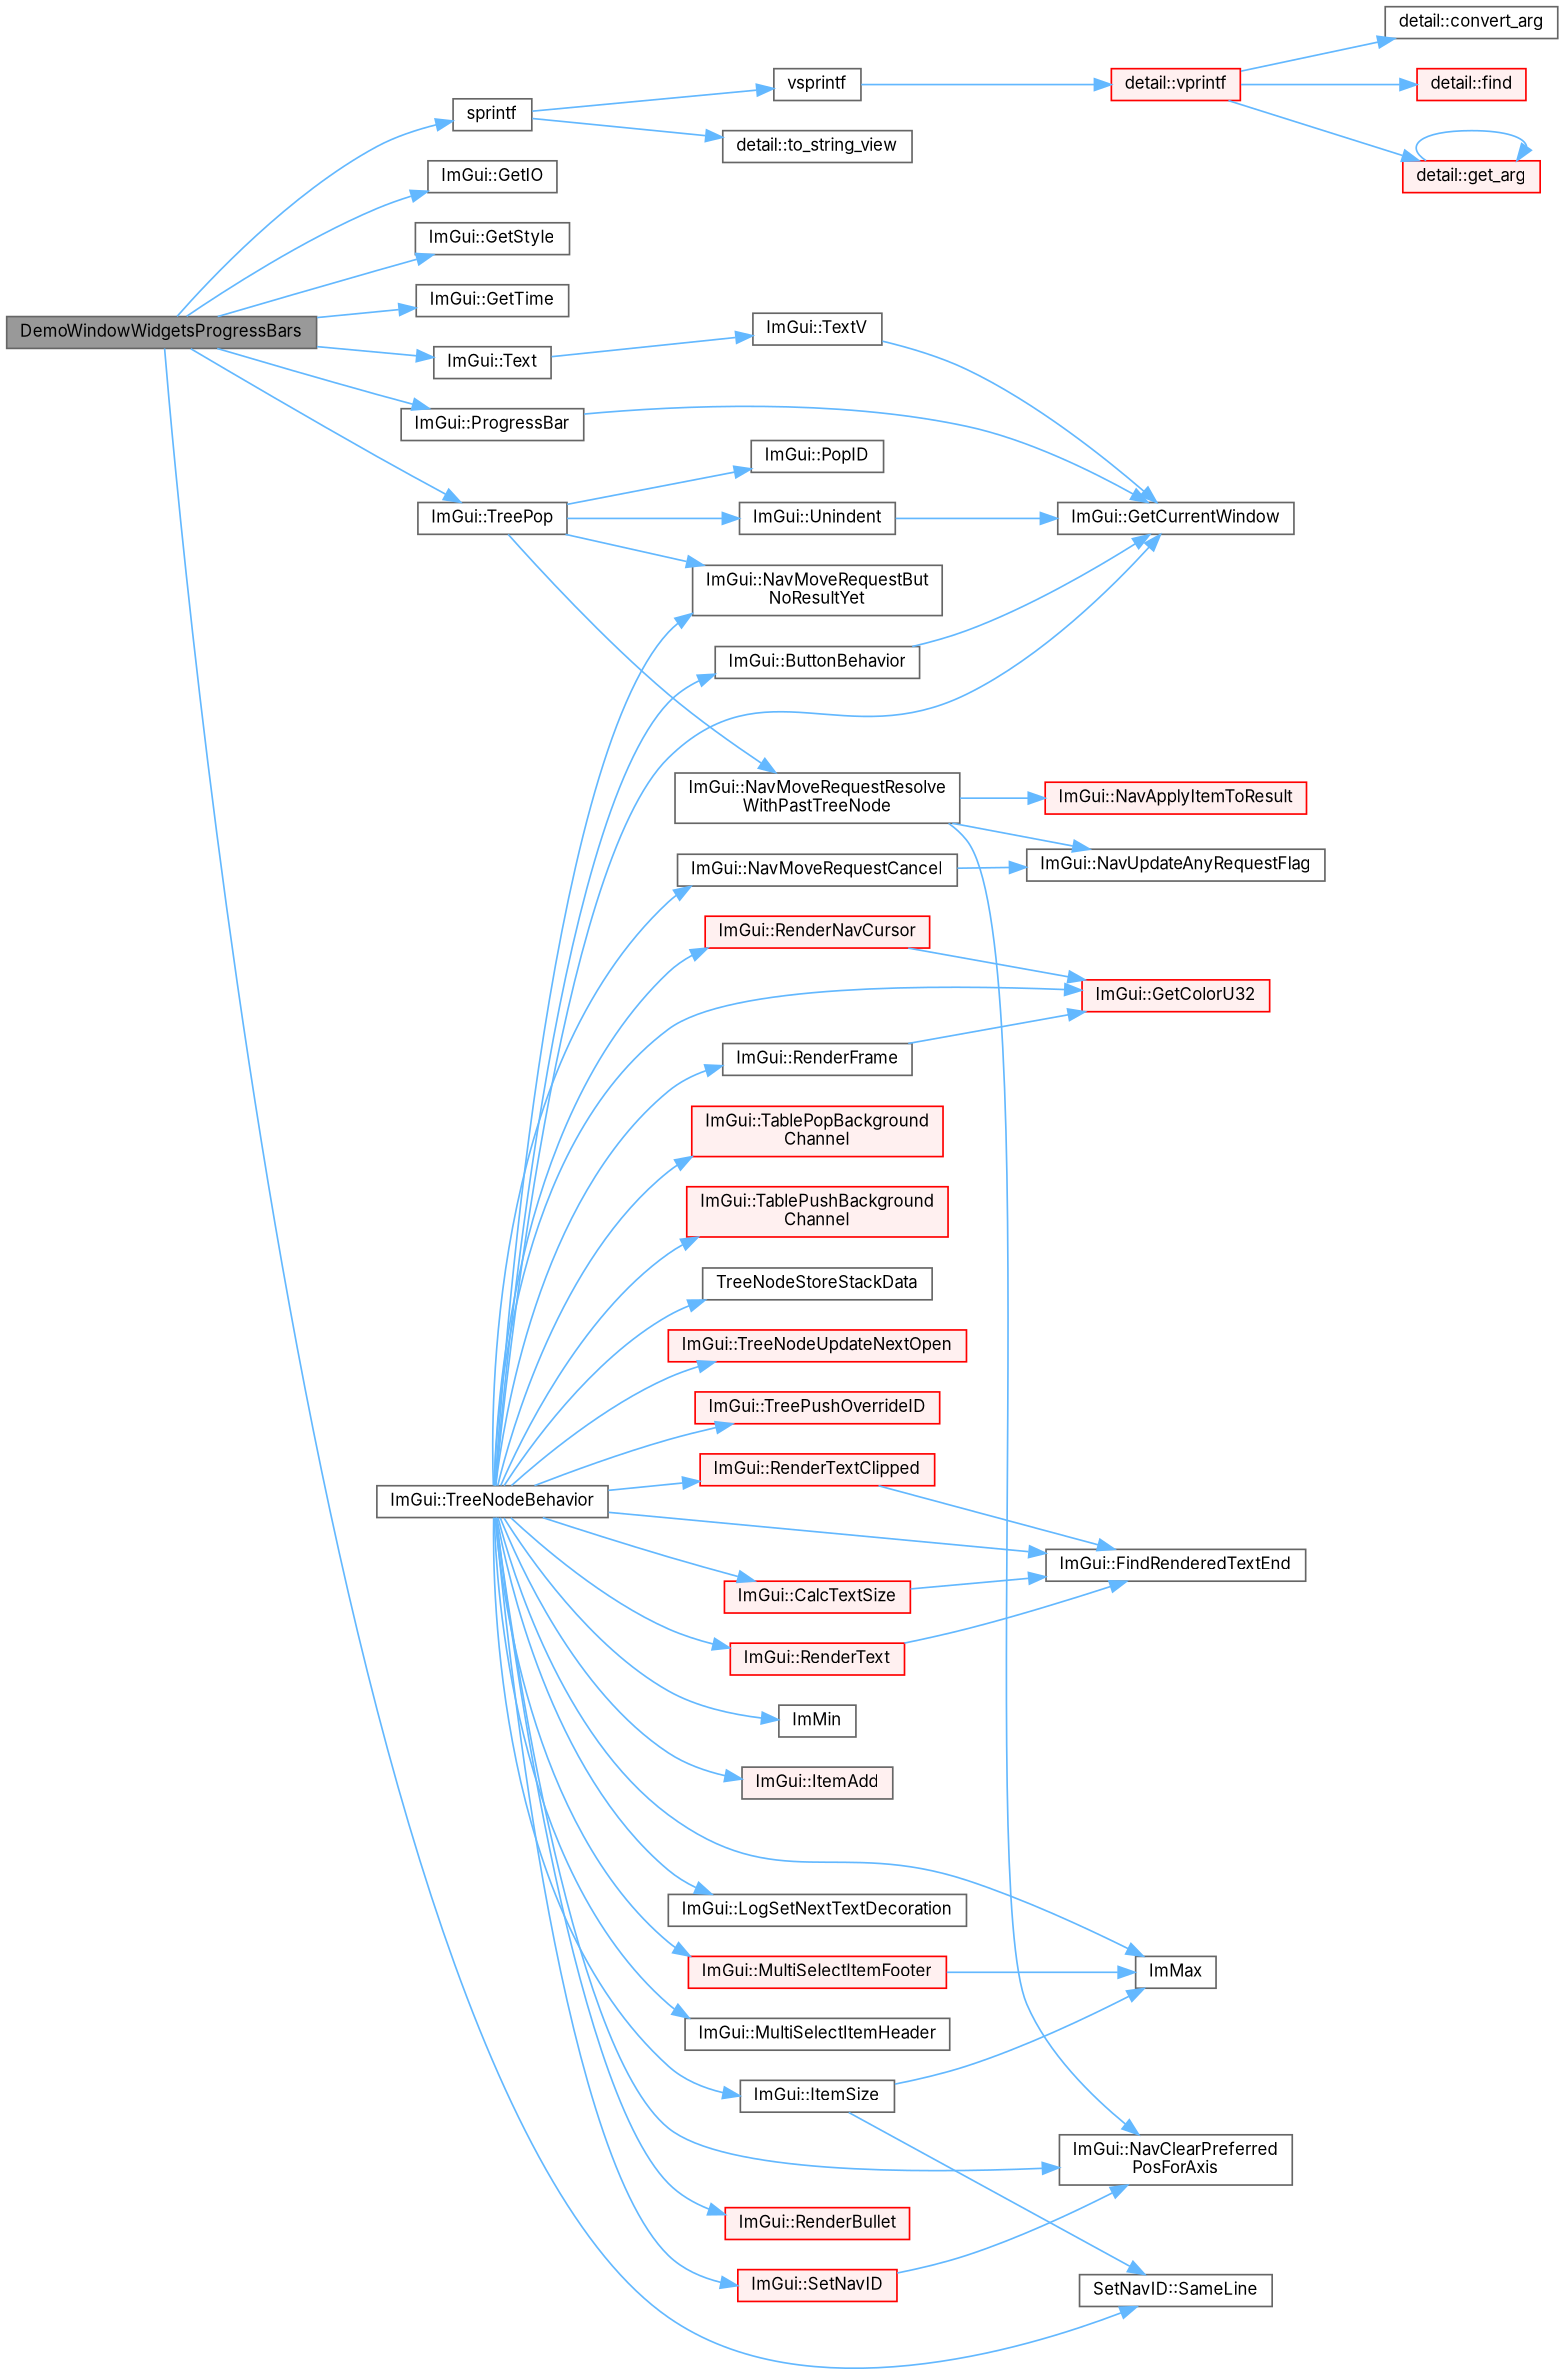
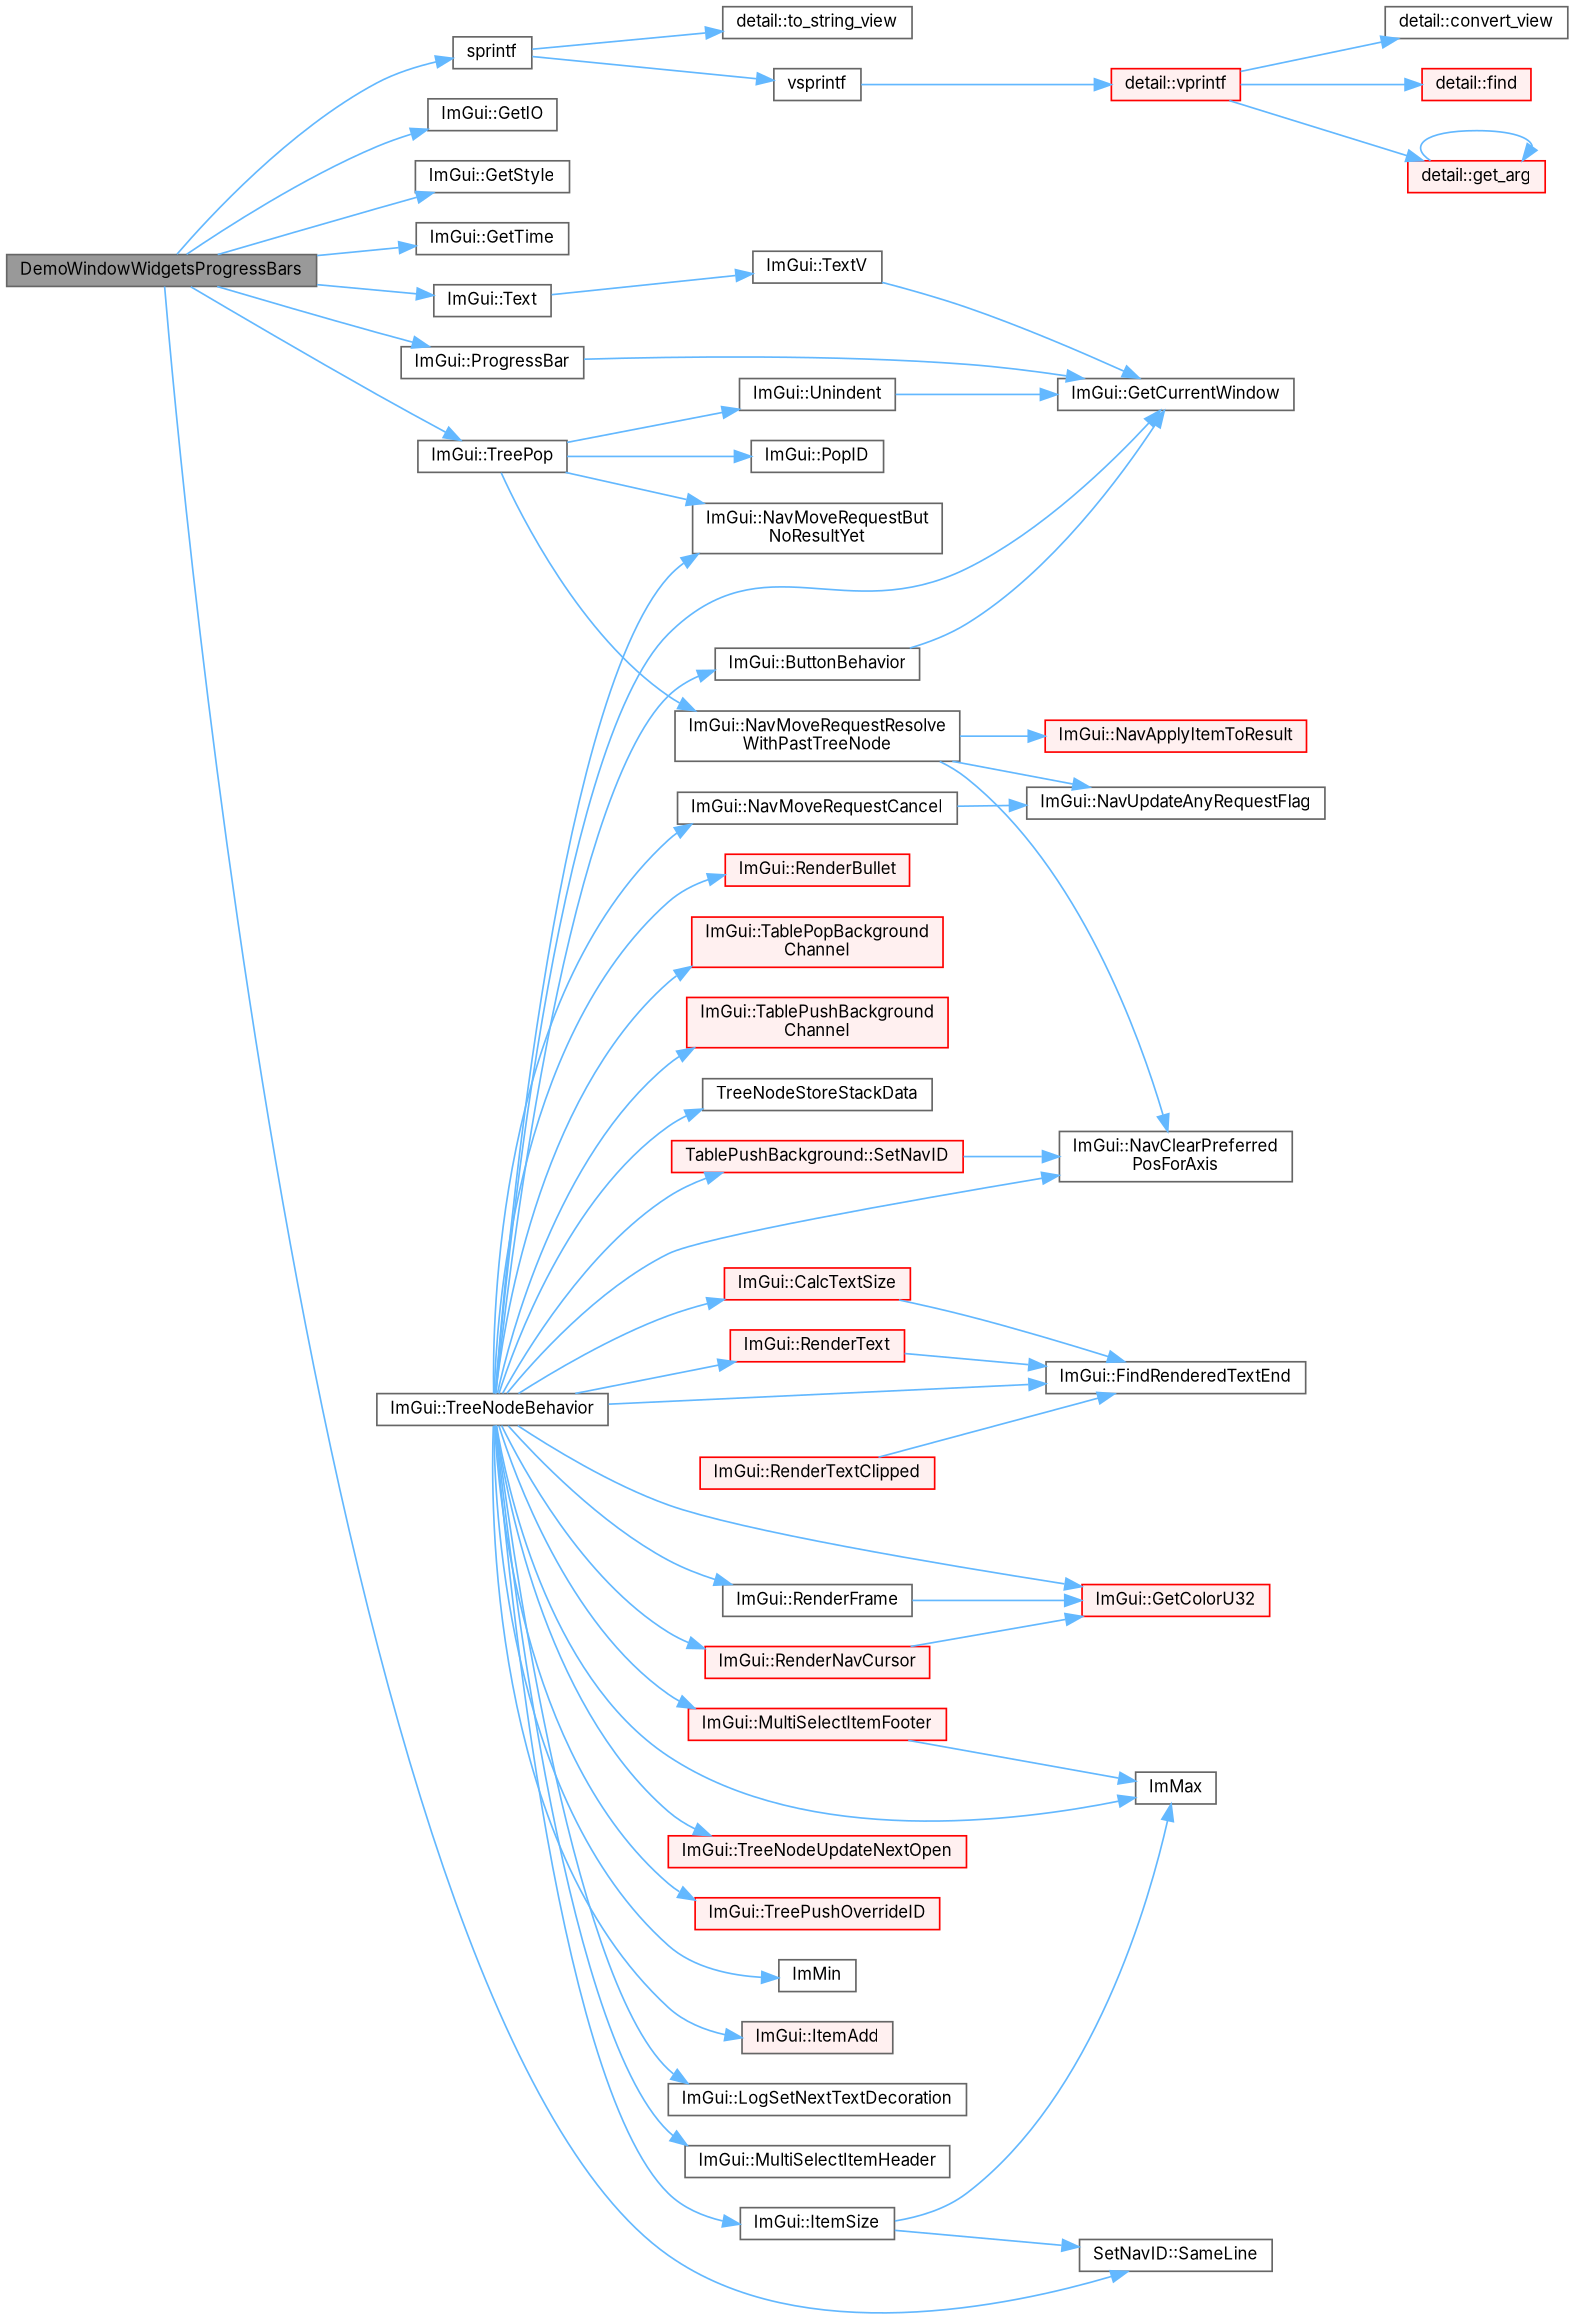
  digraph {
    fontname=Inter
    rankdir=LR
    node [color=grey40 fillcolor=white fontname=Inter fontsize=10 shape=box style=filled]
    edge [color=steelblue1 fontname=Inter fontsize=10 labelfontname=Helvetica labelfontsize=10 style=solid]
    n1 [color=gray40 fillcolor=grey60 fontcolor=black height=0.2 label=DemoWindowWidgetsProgressBars width=0.4]
    n2 [height=0.2 label="ImGui::GetIO" width=0.4]
    n3 [height=0.2 label="ImGui::GetStyle" width=0.4]
    n4 [height=0.2 label="ImGui::GetTime" width=0.4]
    n5 [height=0.2 label="ImGui::ProgressBar" width=0.4]
    n6 [height=0.2 label="SetNavID::SameLine" width=0.4]
    n7 [height=0.2 label=sprintf width=0.4]
    n8 [height=0.2 label="ImGui::Text" width=0.4]
    n9 [height=0.2 label="ImGui::TreePop" width=0.4]
    n10 [height=0.2 label="ImGui::GetCurrentWindow" width=0.4]
    n11 [height=0.2 label="detail::to_string_view" width=0.4]
    n12 [height=0.2 label=vsprintf width=0.4]
    n13 [height=0.2 label="ImGui::TextV" width=0.4]
    n14 [height=0.2 label="ImGui::NavMoveRequestBut\lNoResultYet" width=0.4]
    n15 [height=0.2 label="ImGui::NavMoveRequestResolve\lWithPastTreeNode" width=0.4]
    n16 [height=0.2 label="ImGui::PopID" width=0.4]
    n17 [height=0.2 label="ImGui::Unindent" width=0.4]
    n18 [color=red fillcolor="#FFF0F0" height=0.2 label="detail::vprintf" width=0.4]
-   n19 [height=0.2 label="detail::convert_arg" width=0.4]
+   n19 [height=0.2 label="detail::convert_view" width=0.4]
    n20 [color=red fillcolor="#FFF0F0" height=0.2 label="detail::find" width=0.4]
    n21 [color=red fillcolor="#FFF0F0" height=0.2 label="detail::get_arg" width=0.4]
    n22 [height=0.2 label="ImGui::TreeNodeBehavior" width=0.4]
    n23 [height=0.2 label="ImGui::ButtonBehavior" width=0.4]
    n24 [color=red fillcolor="#FFF0F0" height=0.2 label="ImGui::CalcTextSize" width=0.4]
    n25 [height=0.2 label="ImGui::FindRenderedTextEnd" width=0.4]
    n26 [color=red fillcolor="#FFF0F0" height=0.2 label="ImGui::GetColorU32" width=0.4]
    n27 [height=0.2 label=ImMax width=0.4]
    n28 [height=0.2 label=ImMin width=0.4]
    n29 [fillcolor="#FFF0F0" height=0.2 label="ImGui::ItemAdd" width=0.4]
    n30 [height=0.2 label="ImGui::ItemSize" width=0.4]
    n31 [height=0.2 label="ImGui::LogSetNextTextDecoration" width=0.4]
    n32 [color=red fillcolor="#FFF0F0" height=0.2 label="ImGui::MultiSelectItemFooter" width=0.4]
    n33 [height=0.2 label="ImGui::MultiSelectItemHeader" width=0.4]
    n34 [height=0.2 label="ImGui::NavClearPreferred\lPosForAxis" width=0.4]
    n35 [height=0.2 label="ImGui::NavMoveRequestCancel" width=0.4]
    n36 [color=red fillcolor="#FFF0F0" height=0.2 label="ImGui::RenderBullet" width=0.4]
    n37 [height=0.2 label="ImGui::RenderFrame" width=0.4]
    n38 [color=red fillcolor="#FFF0F0" height=0.2 label="ImGui::RenderNavCursor" width=0.4]
    n39 [color=red fillcolor="#FFF0F0" height=0.2 label="ImGui::RenderText" width=0.4]
    n40 [color=red fillcolor="#FFF0F0" height=0.2 label="ImGui::RenderTextClipped" width=0.4]
-   n41 [color=red fillcolor="#FFF0F0" height=0.2 label="ImGui::SetNavID" width=0.4]
+   n41 [color=red fillcolor="#FFF0F0" height=0.2 label="TablePushBackground::SetNavID" width=0.4]
    n42 [color=red fillcolor="#FFF0F0" height=0.2 label="ImGui::TablePopBackground\lChannel" width=0.4]
    n43 [color=red fillcolor="#FFF0F0" height=0.2 label="ImGui::TablePushBackground\lChannel" width=0.4]
    n44 [height=0.2 label=TreeNodeStoreStackData width=0.4]
    n45 [color=red fillcolor="#FFF0F0" height=0.2 label="ImGui::TreeNodeUpdateNextOpen" width=0.4]
    n46 [color=red fillcolor="#FFF0F0" height=0.2 label="ImGui::TreePushOverrideID" width=0.4]
    n47 [height=0.2 label="ImGui::NavUpdateAnyRequestFlag" width=0.4]
    n48 [color=red fillcolor="#FFF0F0" height=0.2 label="ImGui::NavApplyItemToResult" width=0.4]
    n1 -> n2
    n1 -> n3
    n1 -> n4
    n1 -> n5
    n1 -> n6
    n1 -> n7
    n1 -> n8
    n1 -> n9
    n5 -> n10
    n7 -> n11
    n7 -> n12
    n8 -> n13
    n9 -> n14
    n9 -> n15
    n9 -> n16
    n9 -> n17
    n12 -> n18
    n13 -> n10
    n15 -> n34
    n15 -> n47
    n15 -> n48
    n17 -> n10
    n18 -> n19
    n18 -> n20
    n18 -> n21
    n21 -> n21
    n22 -> n10
    n22 -> n14
    n22 -> n23
    n22 -> n24
    n22 -> n25
    n22 -> n26
    n22 -> n27
    n22 -> n28
    n22 -> n29
    n22 -> n30
    n22 -> n31
    n22 -> n32
    n22 -> n33
    n22 -> n34
    n22 -> n35
    n22 -> n36
    n22 -> n37
    n22 -> n38
    n22 -> n39
-   n22 -> n40
    n22 -> n41
    n22 -> n42
    n22 -> n43
    n22 -> n44
    n22 -> n45
    n22 -> n46
    n23 -> n10
    n24 -> n25
    n30 -> n6
    n30 -> n27
    n32 -> n27
    n35 -> n47
    n37 -> n26
    n38 -> n26
    n39 -> n25
    n40 -> n25
    n41 -> n34
  }
